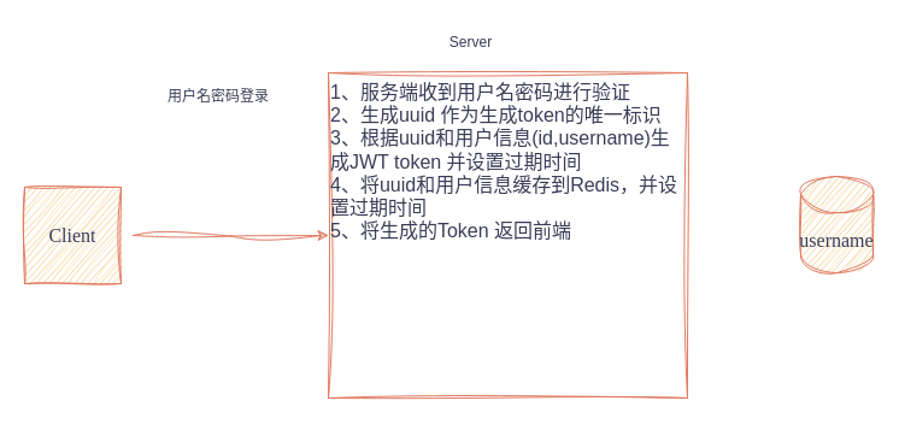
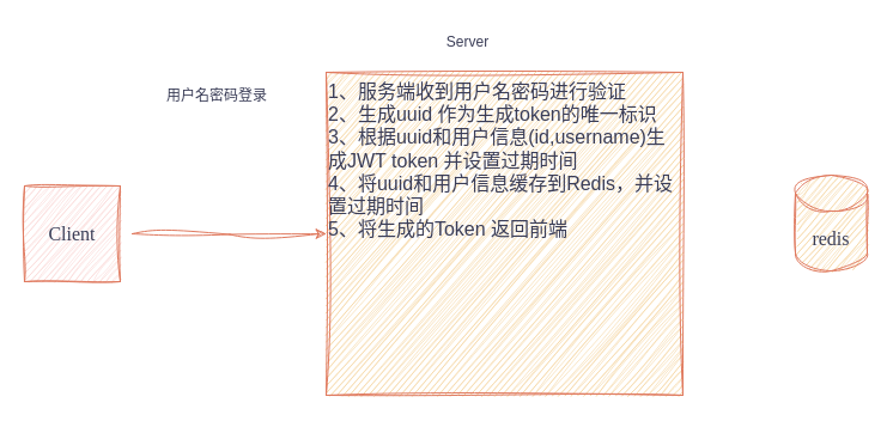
  <mxCell id="0" />
  <mxCell id="1" parent="0" />
  <mxCell id="2" style="edgeStyle=orthogonalEdgeStyle;rounded=0;orthogonalLoop=1;jettySize=auto;html=1;entryX=0;entryY=0.5;entryDx=0;entryDy=0;sketch=1;curveFitting=1;jiggle=2;labelBackgroundColor=none;strokeColor=#E07A5F;fontColor=default;" edge="1" parent="1" target="3"><mxGeometry relative="1" as="geometry"><mxPoint x="110" y="195" as="sourcePoint" /></mxGeometry></mxCell>
- <mxCell id="3" value="&lt;font style=&quot;font-size: 16px;&quot;&gt;1、服务端收到用户名密码进行验证&lt;/font&gt;&lt;div style=&quot;font-size: 16px;&quot;&gt;&lt;font style=&quot;font-size: 16px;&quot;&gt;2、生成uuid 作为生成token的唯一标识&lt;/font&gt;&lt;/div&gt;&lt;div style=&quot;font-size: 16px;&quot;&gt;&lt;font style=&quot;font-size: 16px;&quot;&gt;3、根据uuid和用户信息(id,username)生成JWT token 并设置过期时间&lt;/font&gt;&lt;/div&gt;&lt;div style=&quot;font-size: 16px;&quot;&gt;&lt;font style=&quot;font-size: 16px;&quot;&gt;4、将uuid和用户信息缓存到Redis，并设置过期时间&lt;/font&gt;&lt;/div&gt;&lt;div style=&quot;font-size: 16px;&quot;&gt;&lt;font style=&quot;font-size: 16px;&quot;&gt;5、将生成的Token 返回前端&lt;/font&gt;&lt;/div&gt;" style="rounded=0;whiteSpace=wrap;html=1;align=left;horizontal=1;verticalAlign=top;fontSize=16;sketch=1;curveFitting=1;jiggle=2;labelBackgroundColor=none;fillColor=#ffffff;strokeColor=#E07A5F;fontColor=#393C56;" vertex="1" parent="1"><mxGeometry x="272" y="60" width="298" height="270" as="geometry" /></mxCell>
+ <mxCell id="3" value="&lt;font style=&quot;font-size: 16px;&quot;&gt;1、服务端收到用户名密码进行验证&lt;/font&gt;&lt;div style=&quot;font-size: 16px;&quot;&gt;&lt;font style=&quot;font-size: 16px;&quot;&gt;2、生成uuid 作为生成token的唯一标识&lt;/font&gt;&lt;/div&gt;&lt;div style=&quot;font-size: 16px;&quot;&gt;&lt;font style=&quot;font-size: 16px;&quot;&gt;3、根据uuid和用户信息(id,username)生成JWT token 并设置过期时间&lt;/font&gt;&lt;/div&gt;&lt;div style=&quot;font-size: 16px;&quot;&gt;&lt;font style=&quot;font-size: 16px;&quot;&gt;4、将uuid和用户信息缓存到Redis，并设置过期时间&lt;/font&gt;&lt;/div&gt;&lt;div style=&quot;font-size: 16px;&quot;&gt;&lt;font style=&quot;font-size: 16px;&quot;&gt;5、将生成的Token 返回前端&lt;/font&gt;&lt;/div&gt;" style="rounded=0;whiteSpace=wrap;html=1;align=left;horizontal=1;verticalAlign=top;fontSize=16;sketch=1;curveFitting=1;jiggle=2;labelBackgroundColor=none;fillColor=#F2CC8F;strokeColor=#E07A5F;fontColor=#393C56;" vertex="1" parent="1"><mxGeometry x="272" y="60" width="298" height="270" as="geometry" /></mxCell>
  <mxCell id="4" value="Server" style="text;html=1;align=center;verticalAlign=middle;resizable=0;points=[];autosize=1;strokeColor=none;fillColor=none;sketch=1;curveFitting=1;jiggle=2;rounded=0;labelBackgroundColor=none;fontColor=#393C56;" vertex="1" parent="1"><mxGeometry x="360" y="20" width="60" height="30" as="geometry" /></mxCell>
- <mxCell id="5" value="Client" style="whiteSpace=wrap;html=1;aspect=fixed;sketch=1;hachureGap=4;jiggle=2;curveFitting=1;fontFamily=Architects Daughter;fontSource=https%3A%2F%2Ffonts.googleapis.com%2Fcss%3Ffamily%3DArchitects%2BDaughter;fontSize=16;labelBackgroundColor=none;fillColor=#F2CC8F;strokeColor=#E07A5F;fontColor=#393C56;" vertex="1" parent="1"><mxGeometry x="20" y="155" width="80" height="80" as="geometry" /></mxCell>
- <mxCell id="6" value="username" style="shape=cylinder3;whiteSpace=wrap;html=1;boundedLbl=1;backgroundOutline=1;size=15;sketch=1;hachureGap=4;jiggle=2;curveFitting=1;strokeColor=#E07A5F;fontFamily=Architects Daughter;fontSource=https%3A%2F%2Ffonts.googleapis.com%2Fcss%3Ffamily%3DArchitects%2BDaughter;fontColor=#393C56;fillColor=#F2CC8F;fontSize=16;" vertex="1" parent="1"><mxGeometry x="664" y="146" width="60" height="80" as="geometry" /></mxCell>
+ <mxCell id="5" value="Client" style="whiteSpace=wrap;html=1;aspect=fixed;sketch=1;hachureGap=4;jiggle=2;curveFitting=1;fontFamily=Architects Daughter;fontSource=https%3A%2F%2Ffonts.googleapis.com%2Fcss%3Ffamily%3DArchitects%2BDaughter;fontSize=16;labelBackgroundColor=none;fillColor=#f8cecc;strokeColor=#E07A5F;fontColor=#393C56;" vertex="1" parent="1"><mxGeometry x="20" y="155" width="80" height="80" as="geometry" /></mxCell>
+ <mxCell id="6" value="redis" style="shape=cylinder3;whiteSpace=wrap;html=1;boundedLbl=1;backgroundOutline=1;size=15;sketch=1;hachureGap=4;jiggle=2;curveFitting=1;strokeColor=#E07A5F;fontFamily=Architects Daughter;fontSource=https%3A%2F%2Ffonts.googleapis.com%2Fcss%3Ffamily%3DArchitects%2BDaughter;fontColor=#393C56;fillColor=#F2CC8F;fontSize=16;" vertex="1" parent="1"><mxGeometry x="664" y="146" width="60" height="80" as="geometry" /></mxCell>
  <mxCell id="7" value="用户名密码登录" style="text;html=1;align=center;verticalAlign=middle;whiteSpace=wrap;rounded=0;fontFamily=Architects Daughter;fontSource=https%3A%2F%2Ffonts.googleapis.com%2Fcss%3Ffamily%3DArchitects%2BDaughter;fontColor=#393C56;" vertex="1" parent="1"><mxGeometry x="132" y="65" width="98" height="30" as="geometry" /></mxCell>
